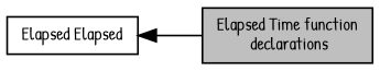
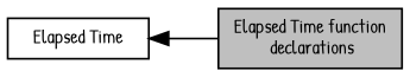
  digraph {
    rankdir=LR
    fontname="Patrick Hand"
    node [color=black fontname="Patrick Hand" fontsize=10 shape=record style=filled]
-   n1 [fillcolor=white height=0.2 label="Elapsed Elapsed" width=0.4]
+   n1 [fillcolor=white height=0.2 label="Elapsed Time" width=0.4]
    n2 [fillcolor=grey75 fontcolor=black height=0.2 label="Elapsed Time function\l declarations" width=0.4]
    n1 -> n2 [dir=back fontname="Patrick Hand" fontsize=10 labelfontname=Helvetica labelfontsize=10 shape=plaintext style=solid]
  }
